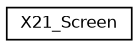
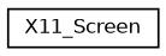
  digraph {
    rankdir=LR
-   n1 [color=black fillcolor=white fontname=Helvetica fontsize=10 height=0.2 label=X21_Screen shape=record style=filled width=0.4]
+   n1 [color=black fillcolor=white fontname=Helvetica fontsize=10 height=0.2 label=X11_Screen shape=record style=filled width=0.4]
  }
